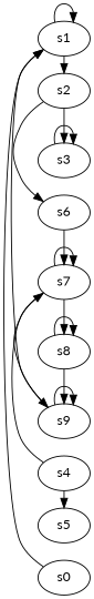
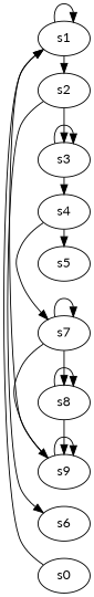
  digraph {
    fontname=Lato
    rankdir=LR
    node [fontname=Lato player=1]
    edge [constraint="time % 4 == 0" fontname=Lato]
    s1 [player=0]
    s0
    s2
    s3 [player=0]
    s6
    s4 [player=0]
    s5
    s7 [player=0]
    s8
    s9
    s1 -> s1
    s1 -> s2 [constraint="time == 13 || time == 23"]
    s0 -> s1 [constraint="time % 4 == 1"]
    s2 -> s3 [constraint="!(time % 4 == 0)"]
    s2 -> s6 [constraint="time % 3 == 0 && !(time % 5 == 0)"]
    s3 -> s3
-   s6 -> s7 [constraint="time == 3 || time == 8 || time == 10 || time == 18"]
+   s3 -> s4 [constraint="time == 7 || time == 22 || time == 24"]
    s4 -> s5 [constraint="time % 5 == 2"]
    s4 -> s7 [constraint="time == 14"]
    s7 -> s7 [constraint="time % 2 == 0"]
    s7 -> s8 [constraint="time % 7 == 2"]
    s7 -> s9 [constraint="time == 6 || time == 8"]
    s8 -> s8 [constraint="time % 2 == 0"]
    s8 -> s9 [constraint="time % 7 == 4"]
    s9 -> s1 [constraint="time == 0 || time == 3 || time == 5 || time == 6 || time == 16 || time == 21"]
    s9 -> s9
  }
